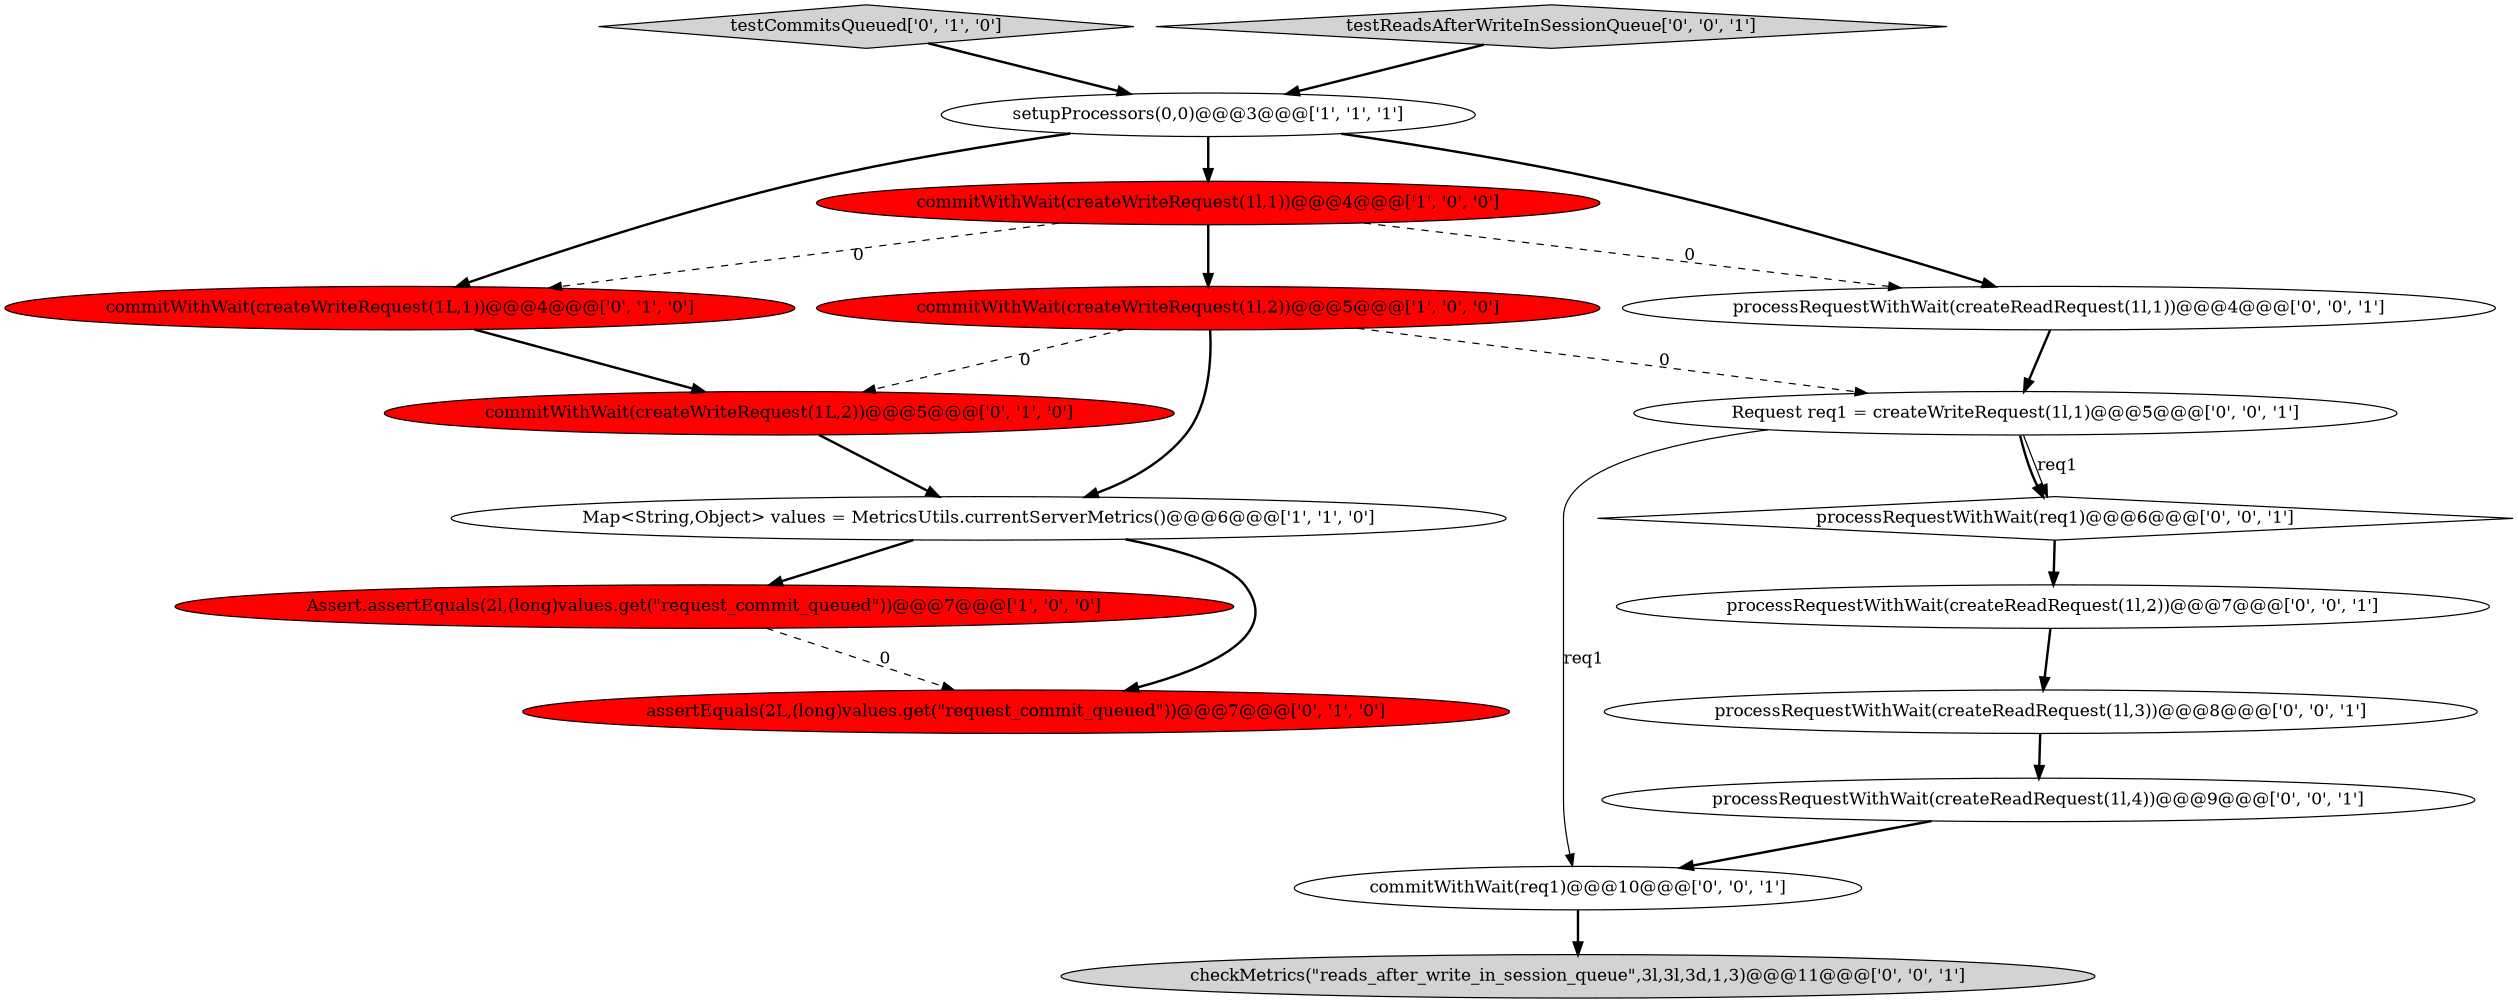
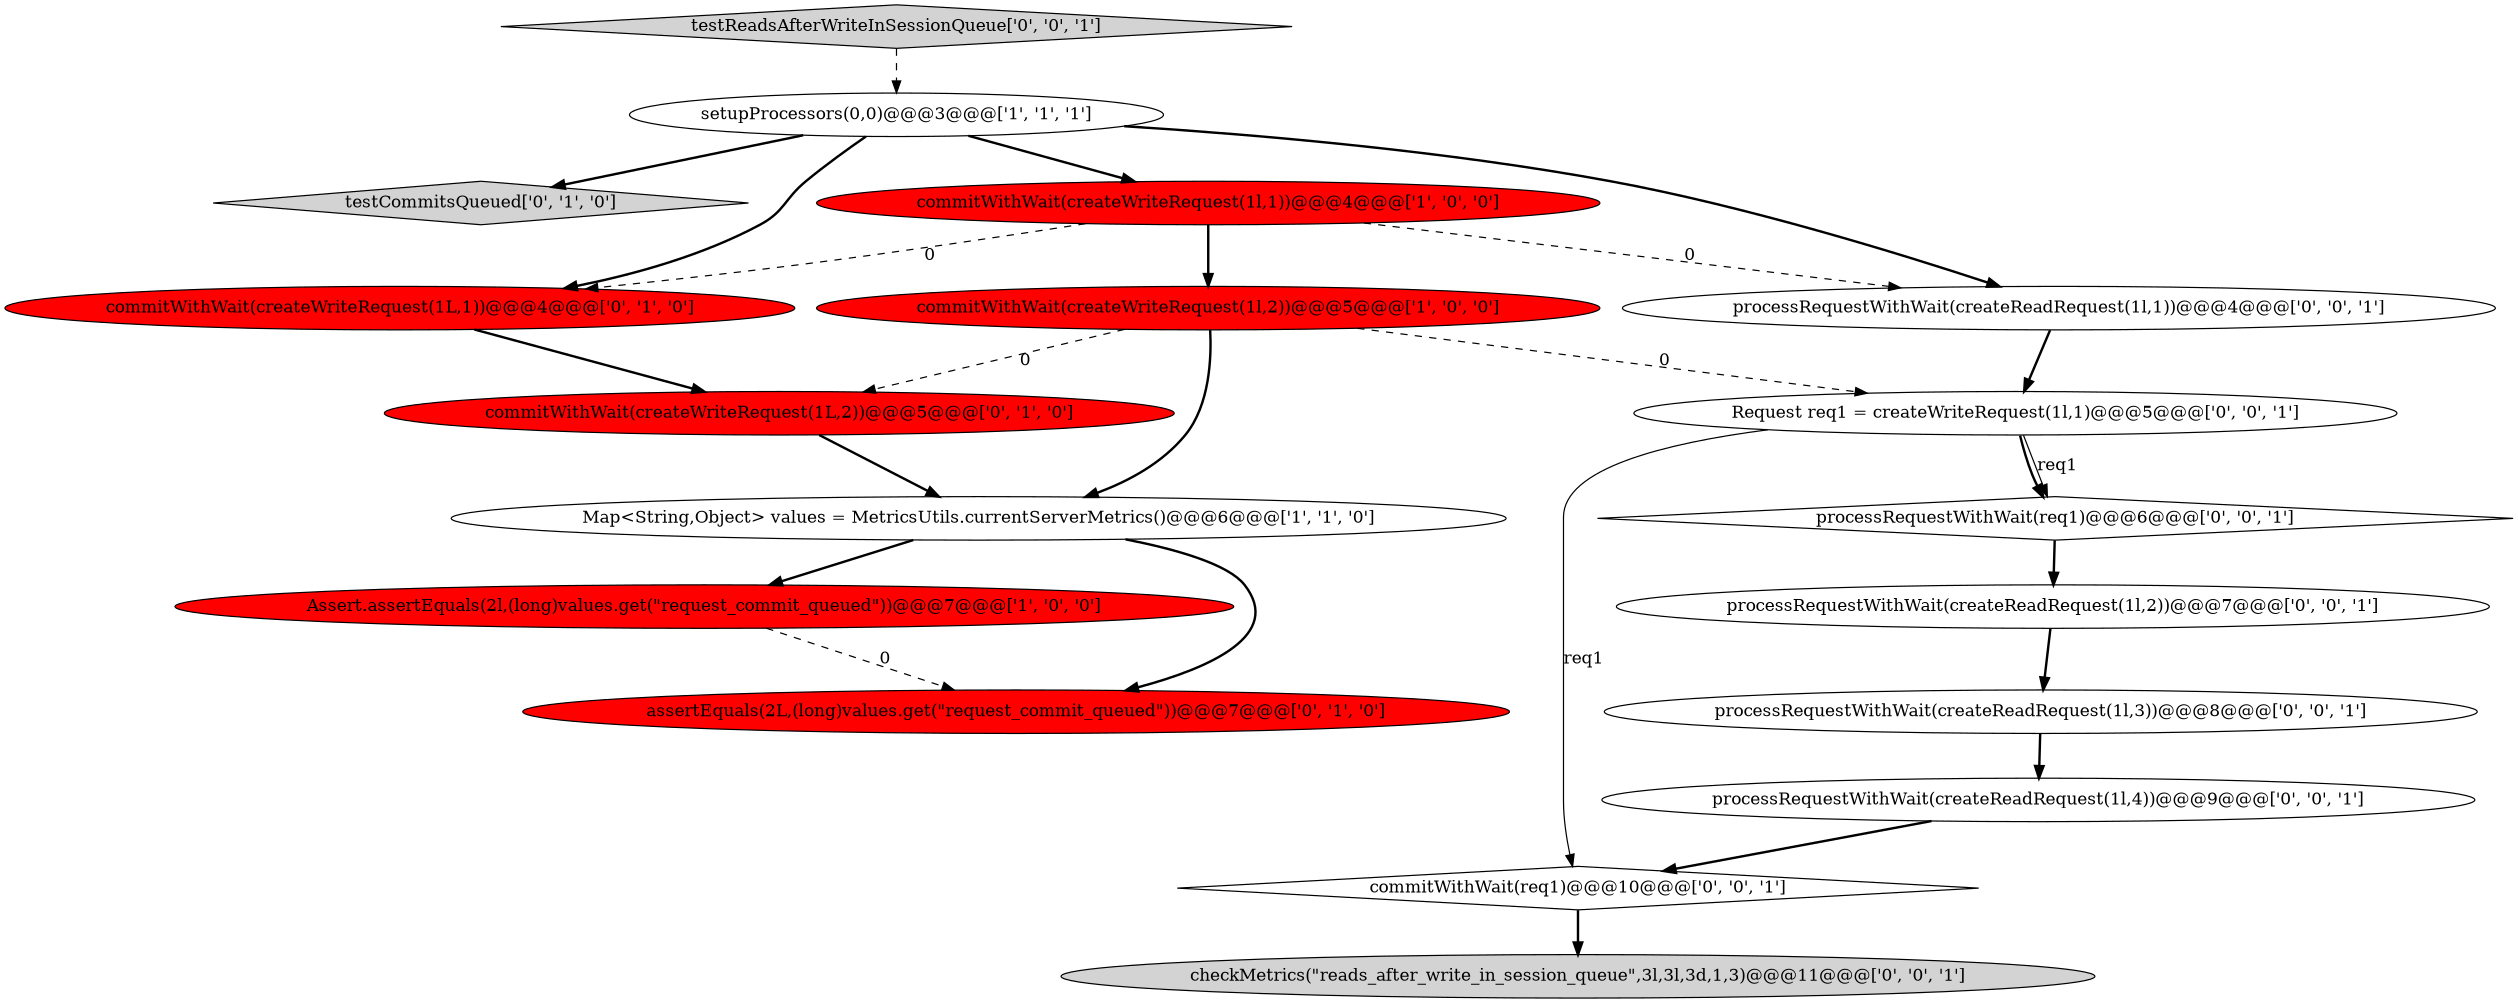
  digraph {
    fontname="DejaVu Serif"
    node [fillcolor=white fontname="DejaVu Serif" shape=ellipse style=filled]
    edge [fontname="DejaVu Serif" style=bold]
    n1 [label="processRequestWithWait(req1)@@@6@@@['0', '0', '1']" shape=diamond]
    n2 [label="processRequestWithWait(createReadRequest(1l,2))@@@7@@@['0', '0', '1']"]
    n3 [label="processRequestWithWait(createReadRequest(1l,3))@@@8@@@['0', '0', '1']"]
    n4 [label="processRequestWithWait(createReadRequest(1l,4))@@@9@@@['0', '0', '1']"]
-   n5 [label="commitWithWait(req1)@@@10@@@['0', '0', '1']"]
+   n5 [label="commitWithWait(req1)@@@10@@@['0', '0', '1']" shape=diamond]
    n6 [fillcolor=lightgray label="checkMetrics(\"reads_after_write_in_session_queue\",3l,3l,3d,1,3)@@@11@@@['0', '0', '1']"]
    n7 [fillcolor=lightgray label="testCommitsQueued['0', '1', '0']" shape=diamond]
    n8 [label="setupProcessors(0,0)@@@3@@@['1', '1', '1']"]
    n9 [fillcolor=red label="commitWithWait(createWriteRequest(1L,1))@@@4@@@['0', '1', '0']"]
    n10 [fillcolor=red label="commitWithWait(createWriteRequest(1l,1))@@@4@@@['1', '0', '0']"]
    n11 [label="processRequestWithWait(createReadRequest(1l,1))@@@4@@@['0', '0', '1']"]
    n12 [fillcolor=red label="commitWithWait(createWriteRequest(1L,2))@@@5@@@['0', '1', '0']"]
    n13 [label="Map<String,Object> values = MetricsUtils.currentServerMetrics()@@@6@@@['1', '1', '0']"]
    n14 [fillcolor=red label="Assert.assertEquals(2l,(long)values.get(\"request_commit_queued\"))@@@7@@@['1', '0', '0']"]
    n15 [fillcolor=red label="assertEquals(2L,(long)values.get(\"request_commit_queued\"))@@@7@@@['0', '1', '0']"]
    n16 [fillcolor=red label="commitWithWait(createWriteRequest(1l,2))@@@5@@@['1', '0', '0']"]
    n17 [label="Request req1 = createWriteRequest(1l,1)@@@5@@@['0', '0', '1']"]
    n18 [fillcolor=lightgray label="testReadsAfterWriteInSessionQueue['0', '0', '1']" shape=diamond]
    n1 -> n2
    n2 -> n3
    n3 -> n4
    n4 -> n5
    n5 -> n6
-   n7 -> n8
+   n8 -> n7
    n8 -> n9
    n8 -> n10
    n8 -> n11
    n9 -> n12
    n10 -> n9 [label=0 style=dashed]
    n10 -> n11 [label=0 style=dashed]
    n10 -> n16
    n11 -> n17
    n12 -> n13
    n13 -> n14
    n13 -> n15
    n14 -> n15 [label=0 style=dashed]
    n16 -> n12 [label=0 style=dashed]
    n16 -> n13
    n16 -> n17 [label=0 style=dashed]
    n17 -> n1
    n17 -> n1 [label=req1 style=solid]
    n17 -> n5 [label=req1 style=solid]
-   n18 -> n8
+   n18 -> n8 [style=dashed]
  }
